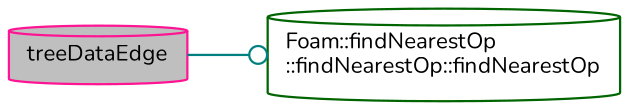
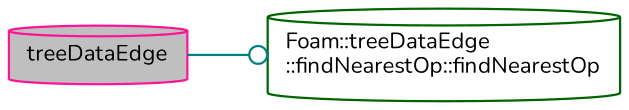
  digraph {
    rankdir=LR
    fontname=Nunito
    node [fontname=Nunito fontsize=10 shape=cylinder]
    n1 [color=deeppink fillcolor=grey75 fontcolor=black height=0.2 label=treeDataEdge style=filled width=0.4]
-   n2 [color=darkgreen height=0.2 label="Foam::findNearestOp\l::findNearestOp::findNearestOp" width=0.4]
+   n2 [color=darkgreen height=0.2 label="Foam::treeDataEdge\l::findNearestOp::findNearestOp" width=0.4]
    n1 -> n2 [color=teal fontname=Nunito fontsize=10 labelfontname=Helvetica labelfontsize=10 style=solid arrowhead=odot]
  }
